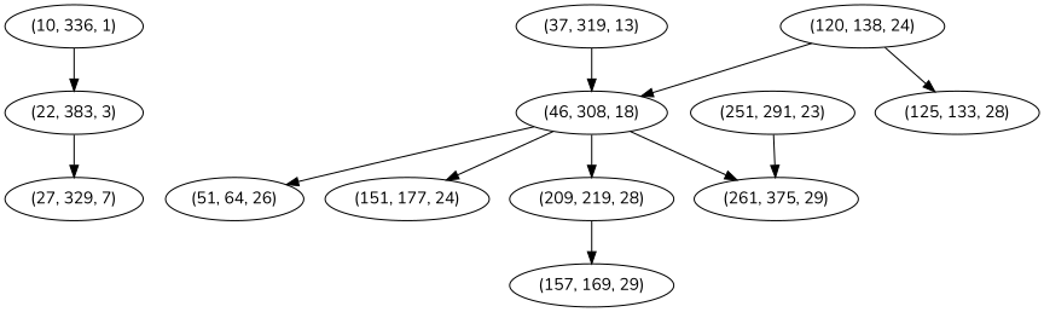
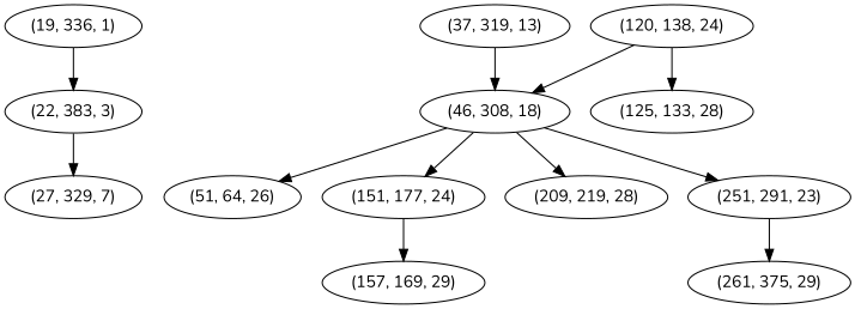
  digraph {
    fontname=Nunito
    node [fontname=Nunito]
    edge [fontname=Nunito]
    n1 [label="(22, 383, 3)"]
-   "(19, 336, 1)" [label="(10, 336, 1)"]
+   "(19, 336, 1)"
    "(27, 329, 7)"
    "(37, 319, 13)"
    "(46, 308, 18)"
    n6 [label="(51, 64, 26)"]
    "(151, 177, 24)"
    "(209, 219, 28)"
    n9 [label="(251, 291, 23)"]
    "(120, 138, 24)"
    "(125, 133, 28)"
    "(157, 169, 29)"
    n13 [label="(261, 375, 29)"]
    n1 -> "(27, 329, 7)"
    "(19, 336, 1)" -> n1
    "(37, 319, 13)" -> "(46, 308, 18)"
    "(46, 308, 18)" -> n6
    "(46, 308, 18)" -> "(151, 177, 24)"
    "(46, 308, 18)" -> "(209, 219, 28)"
-   "(46, 308, 18)" -> n13
-   "(209, 219, 28)" -> "(157, 169, 29)"
+   "(46, 308, 18)" -> n9
+   "(151, 177, 24)" -> "(157, 169, 29)"
    n9 -> n13
    "(120, 138, 24)" -> "(46, 308, 18)"
    "(120, 138, 24)" -> "(125, 133, 28)"
  }
